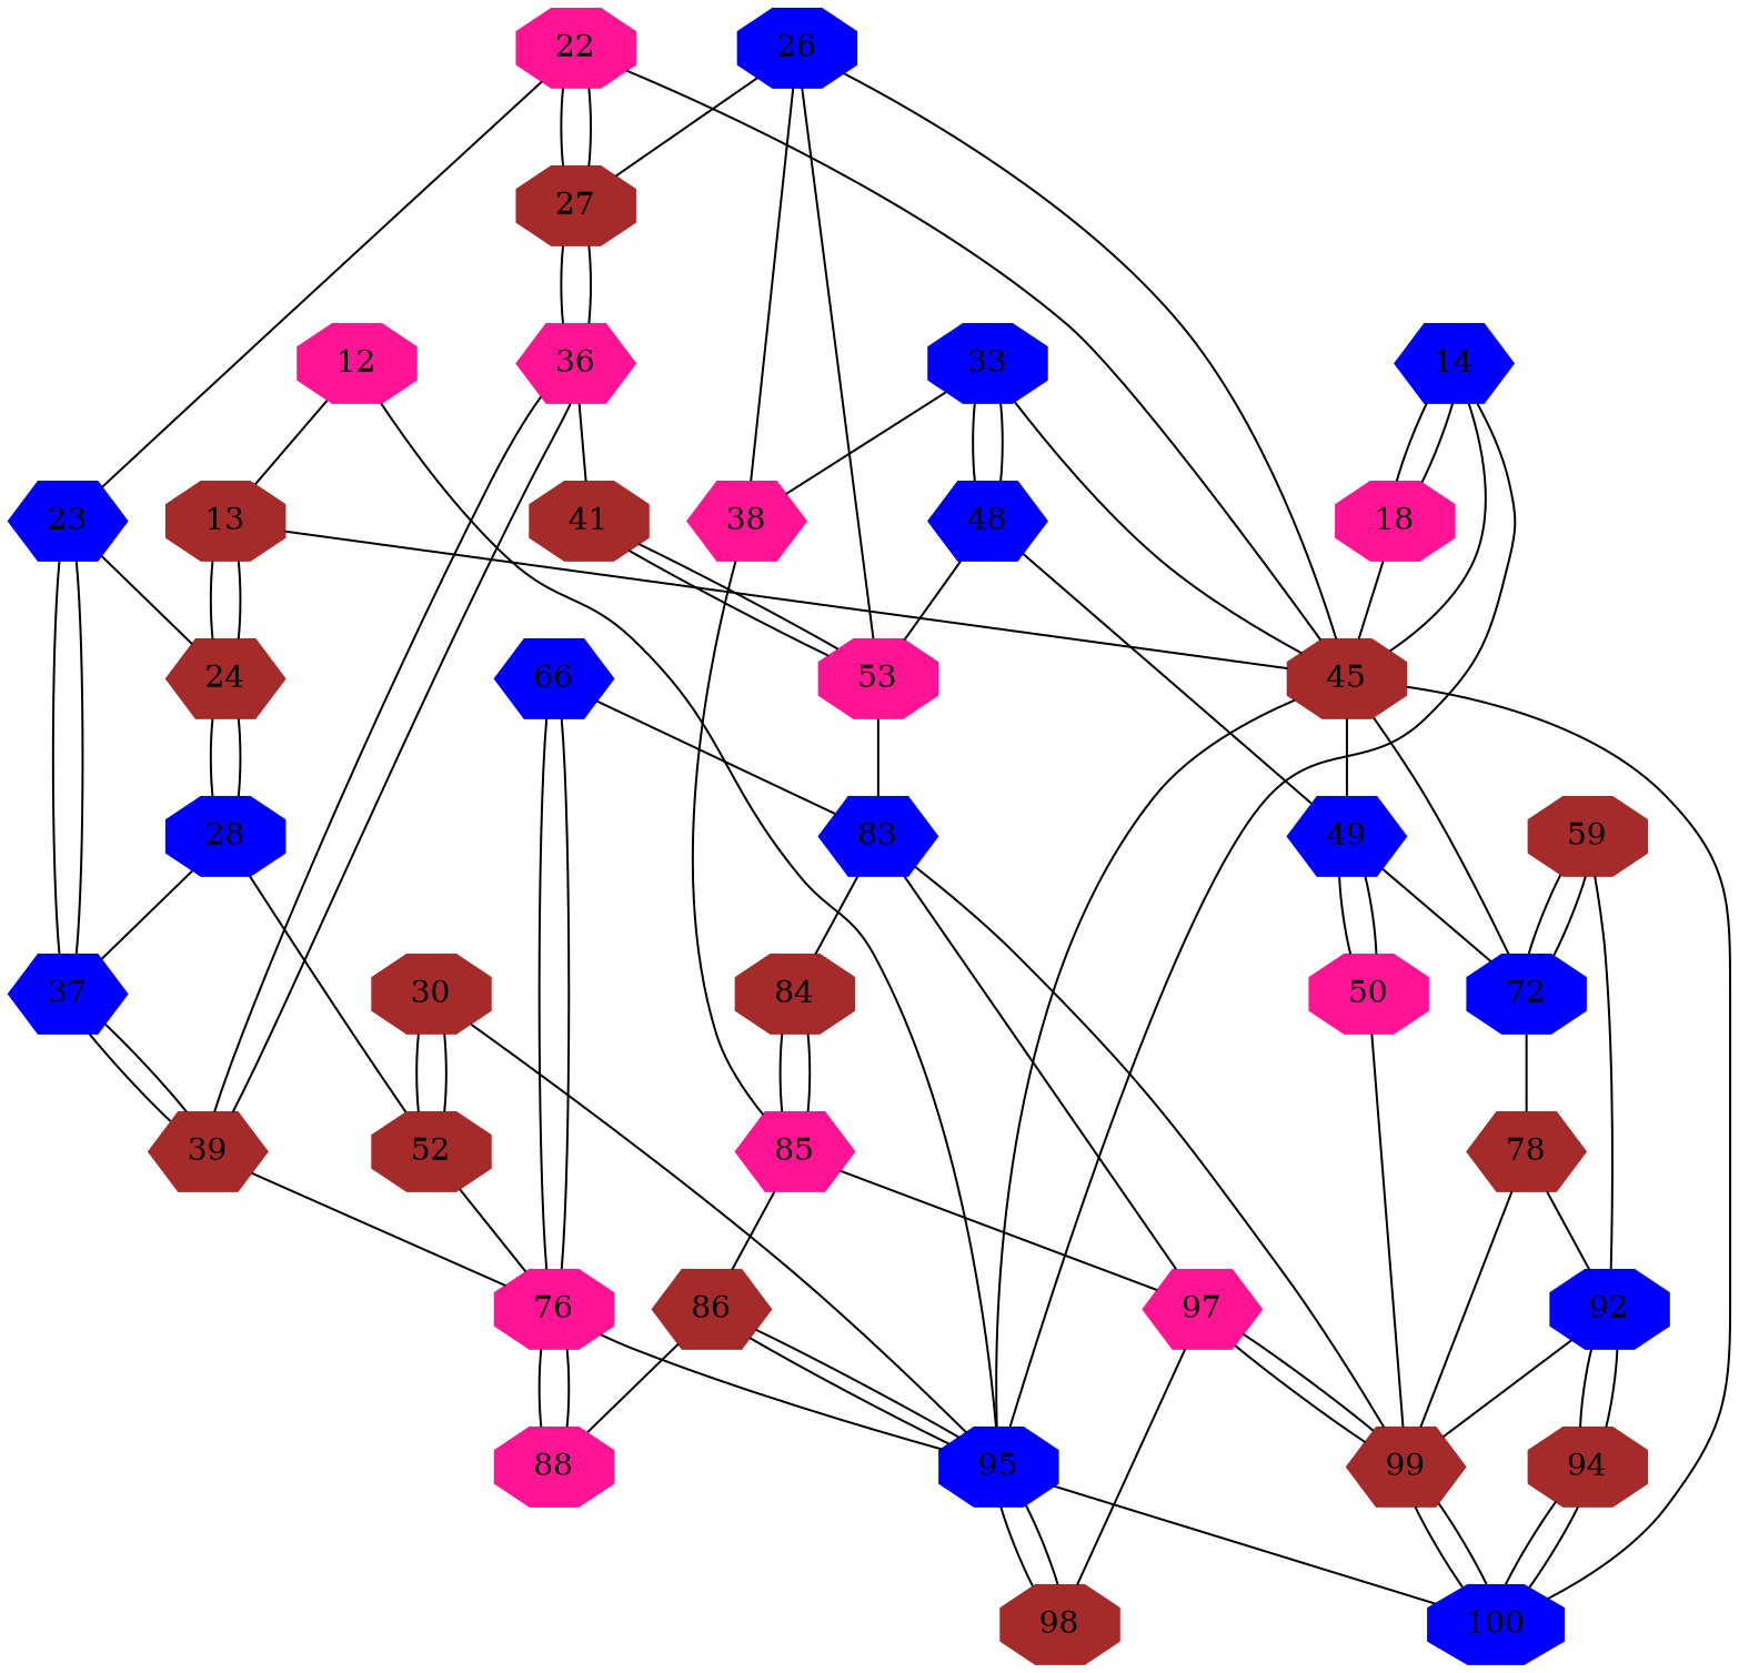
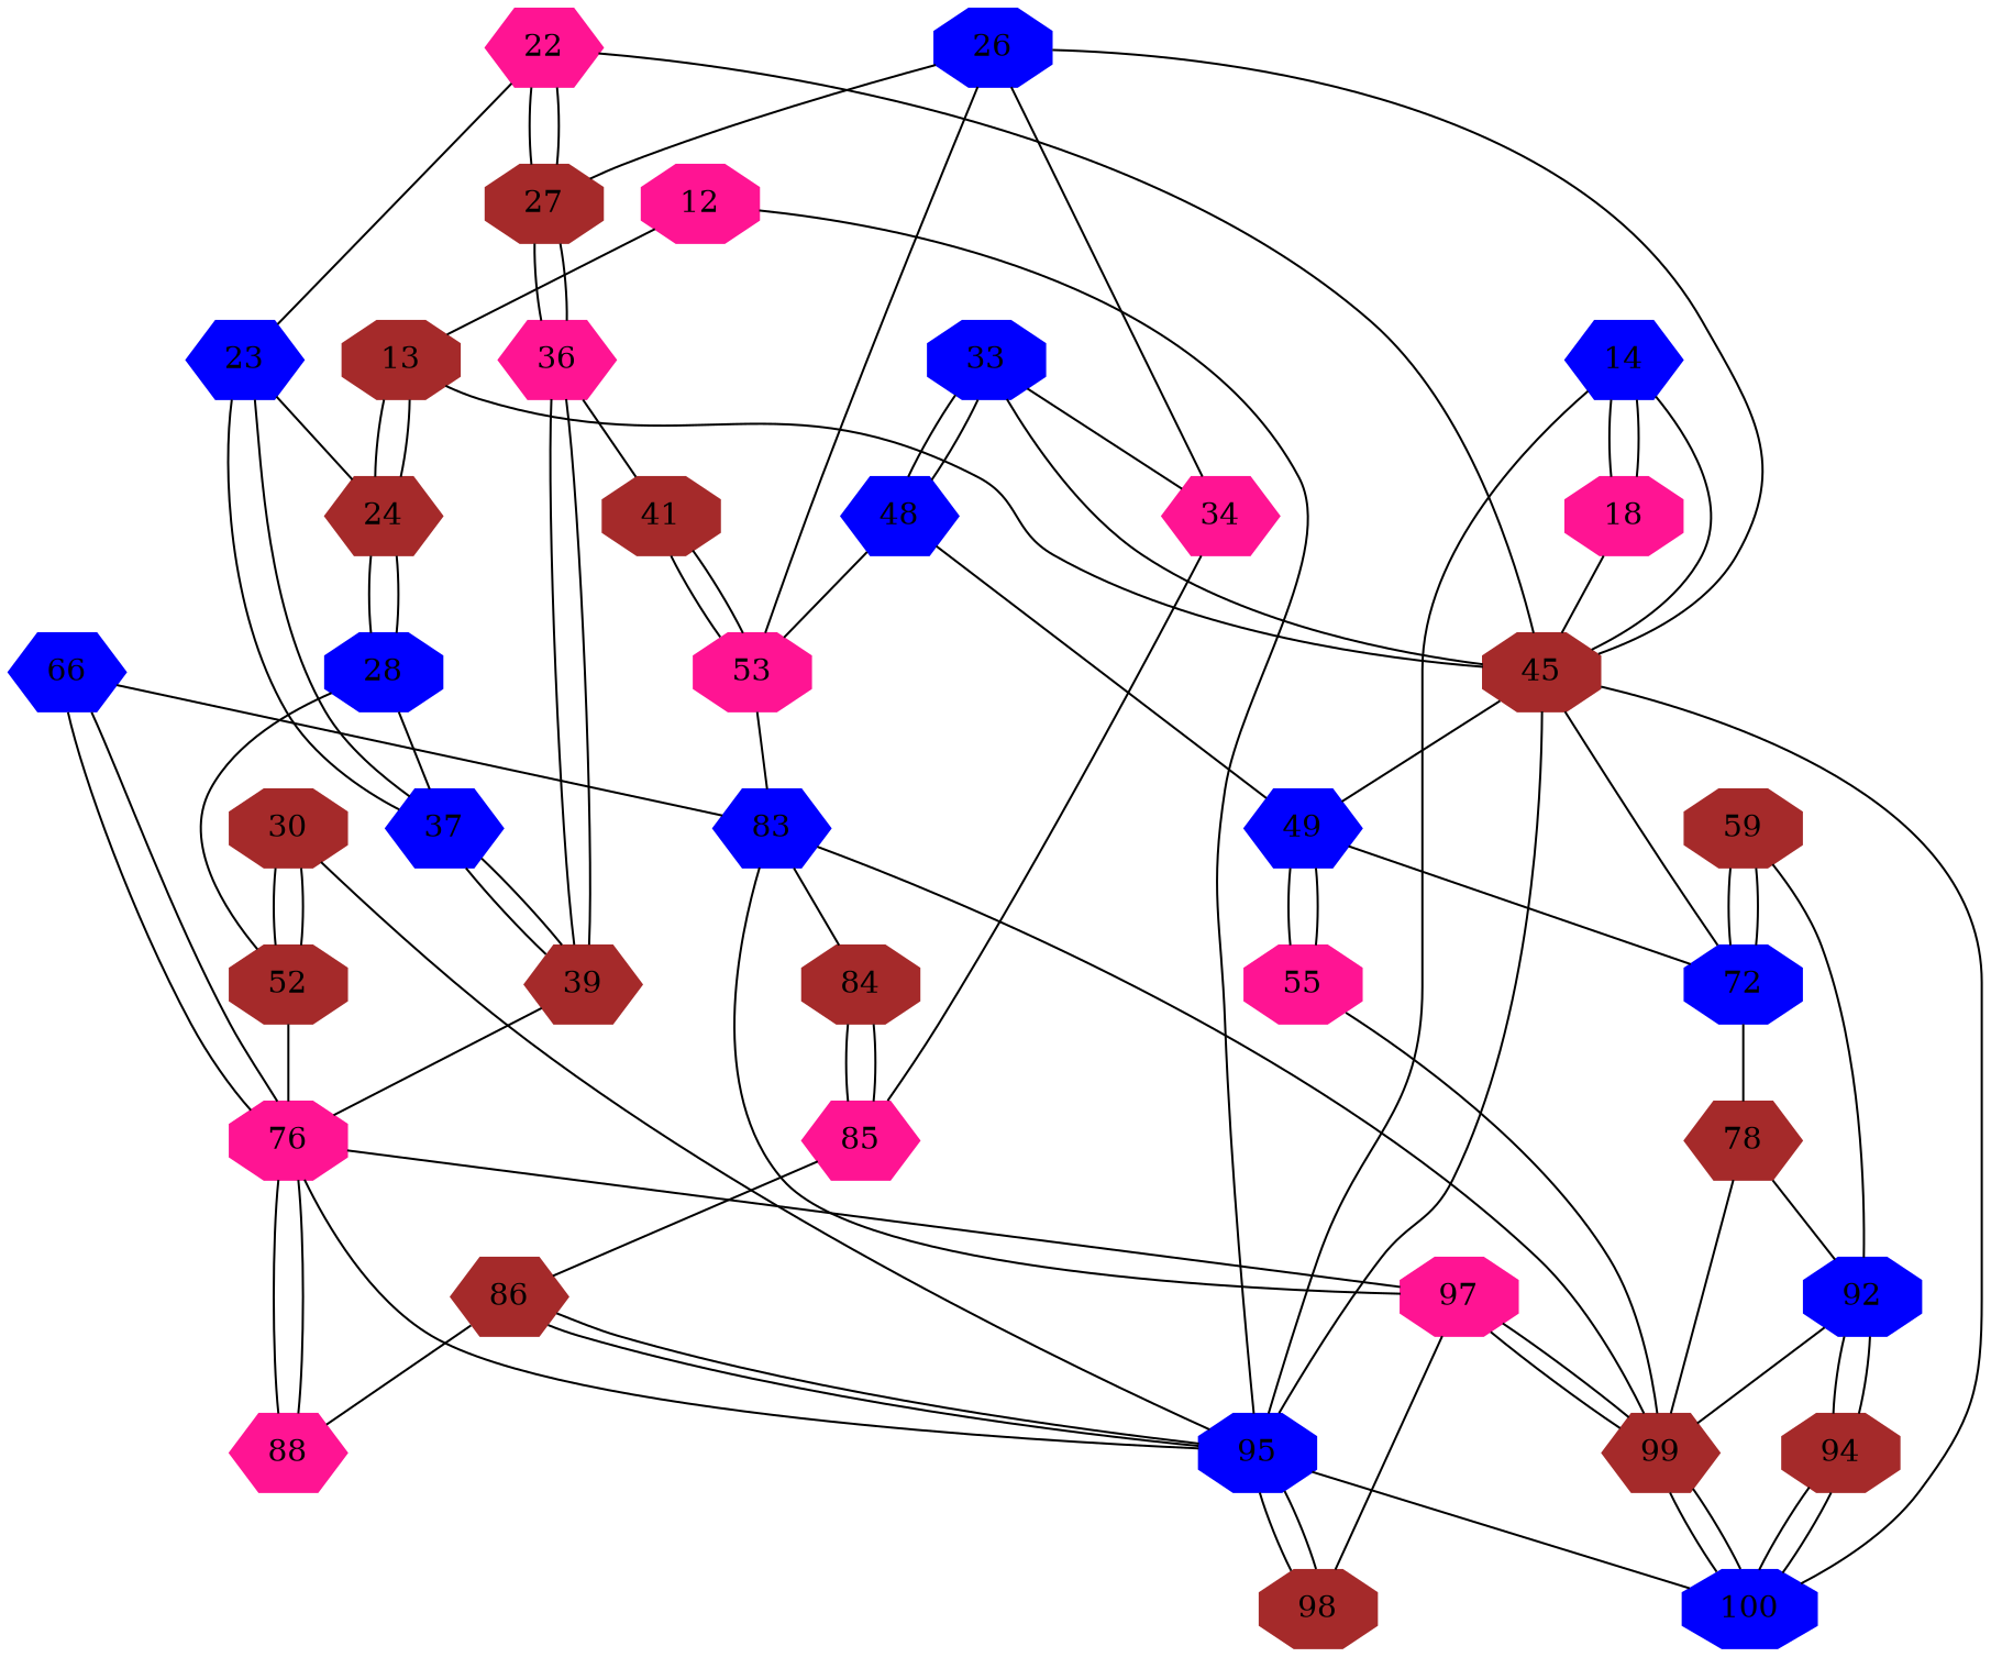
  graph {
    node [color=brown shape=octagon style=filled]
    12 [color=deeppink super="+8"]
    13 [super="+7"]
    95 [color=blue super="+62+11+4"]
    24 [shape=hexagon]
    45 [super="+16+15+31+32"]
    100 [color=blue super="+17"]
    98
    28 [color=blue]
    49 [color=blue shape=hexagon super="+47"]
    72 [color=blue super="+56+54"]
    14 [color=blue shape=hexagon super="+9+10"]
    18 [color=deeppink]
-   22 [color=deeppink]
+   22 [color=deeppink shape=hexagon]
    23 [color=blue shape=hexagon]
    27
    37 [color=blue shape=hexagon]
    n17 [color=deeppink label=36 shape=hexagon]
    39 [shape=hexagon]
    52 [super="+44+29"]
    26 [color=blue super="+25"]
-   34 [color=deeppink shape=hexagon label=38]
+   34 [color=deeppink shape=hexagon]
    53 [color=deeppink super="+51+42+40"]
    85 [color=deeppink shape=hexagon]
    83 [color=blue shape=hexagon super="+65"]
    41
    76 [color=deeppink super="+74+67+75"]
    30
    33 [color=blue]
    48 [color=blue shape=hexagon]
-   88 [color=deeppink super="+87"]
-   50 [color=deeppink]
+   88 [color=deeppink shape=hexagon super="+87"]
+   50 [color=deeppink label=55]
    78 [shape=hexagon super="+77+73"]
    99 [shape=hexagon super="+93+90"]
    84
-   97 [color=deeppink shape=hexagon super="+96"]
+   97 [color=deeppink super="+96"]
    59
    92 [color=blue super="+89+80"]
    94 [super="+57"]
    66 [color=blue shape=hexagon]
    86 [shape=hexagon]
    12 -- 13 [weight=2]
    12 -- 95 [weight=2]
    13 -- 24
    13 -- 24
    13 -- 45
    95 -- 100 [weight=2]
    95 -- 98
    95 -- 98
    24 -- 28
    24 -- 28
    45 -- 95
    45 -- 100
    45 -- 49 [weight=3]
    45 -- 72
    28 -- 37
    28 -- 52
    49 -- 72
    49 -- 50 [weight=2]
    49 -- 50
    72 -- 78 [weight=2]
    14 -- 95 [weight=2]
    14 -- 45
    14 -- 18 [weight=2]
    14 -- 18
    18 -- 45
    22 -- 45
    22 -- 23
    22 -- 27
    22 -- 27
    23 -- 24
    23 -- 37
    23 -- 37
    27 -- n17
    27 -- n17
    37 -- 39
    37 -- 39
    n17 -- 39
    n17 -- 39
    n17 -- 41
    39 -- 76
    52 -- 76 [weight=2]
    26 -- 45
    26 -- 27
    26 -- 34
    26 -- 53
    34 -- 85
    53 -- 83
-   85 -- 97
+   76 -- 97
    85 -- 86
    83 -- 99
    83 -- 84 [weight=2]
    83 -- 97
    41 -- 53 [weight=2]
    41 -- 53
    76 -- 95
    76 -- 88 [weight=3]
    76 -- 88
    30 -- 95
    30 -- 52 [weight=2]
    30 -- 52
    33 -- 45
    33 -- 34
    33 -- 48
    33 -- 48
    48 -- 49
    48 -- 53
    50 -- 99
    78 -- 99 [weight=2]
    78 -- 92 [weight=2]
    99 -- 100
    99 -- 100
    84 -- 85
    84 -- 85
    97 -- 98 [weight=2]
    97 -- 99 [weight=3]
    97 -- 99
    59 -- 72 [weight=2]
    59 -- 72
    59 -- 92
    92 -- 99
    92 -- 94 [weight=2]
    92 -- 94
    94 -- 100 [weight=2]
    94 -- 100
    66 -- 83
    66 -- 76 [weight=2]
    66 -- 76
    86 -- 95
    86 -- 95
    86 -- 88
  }
